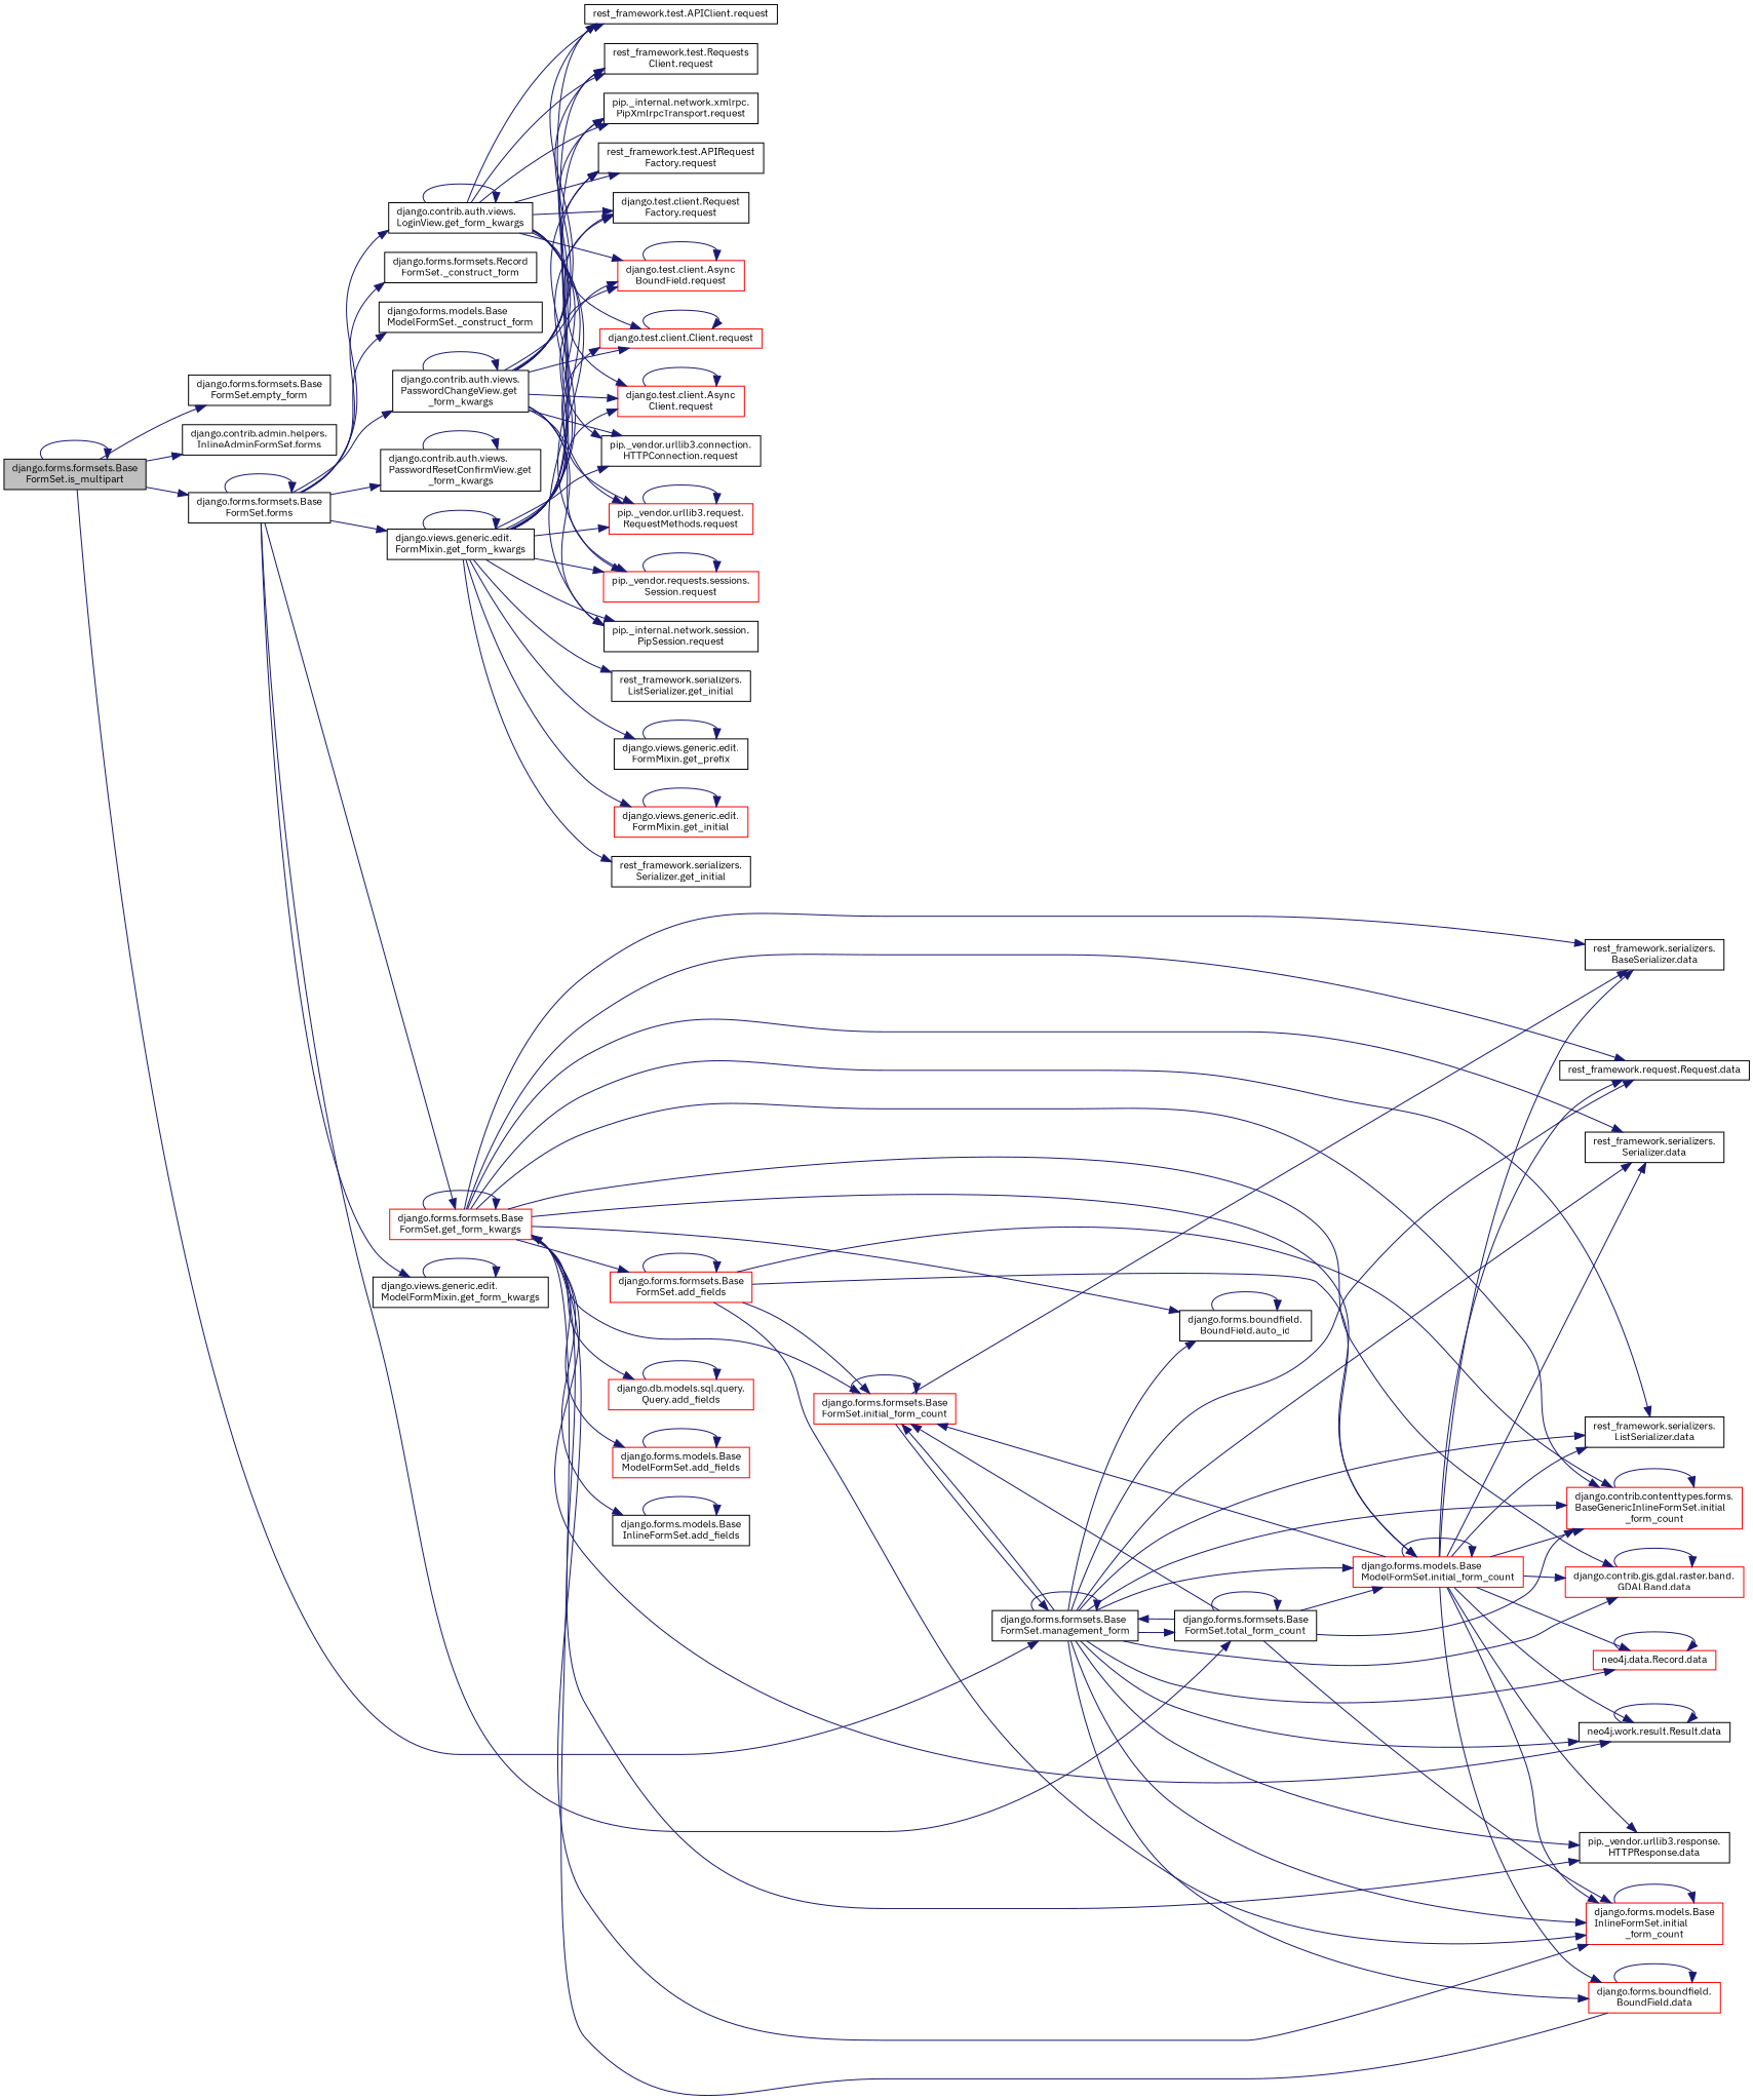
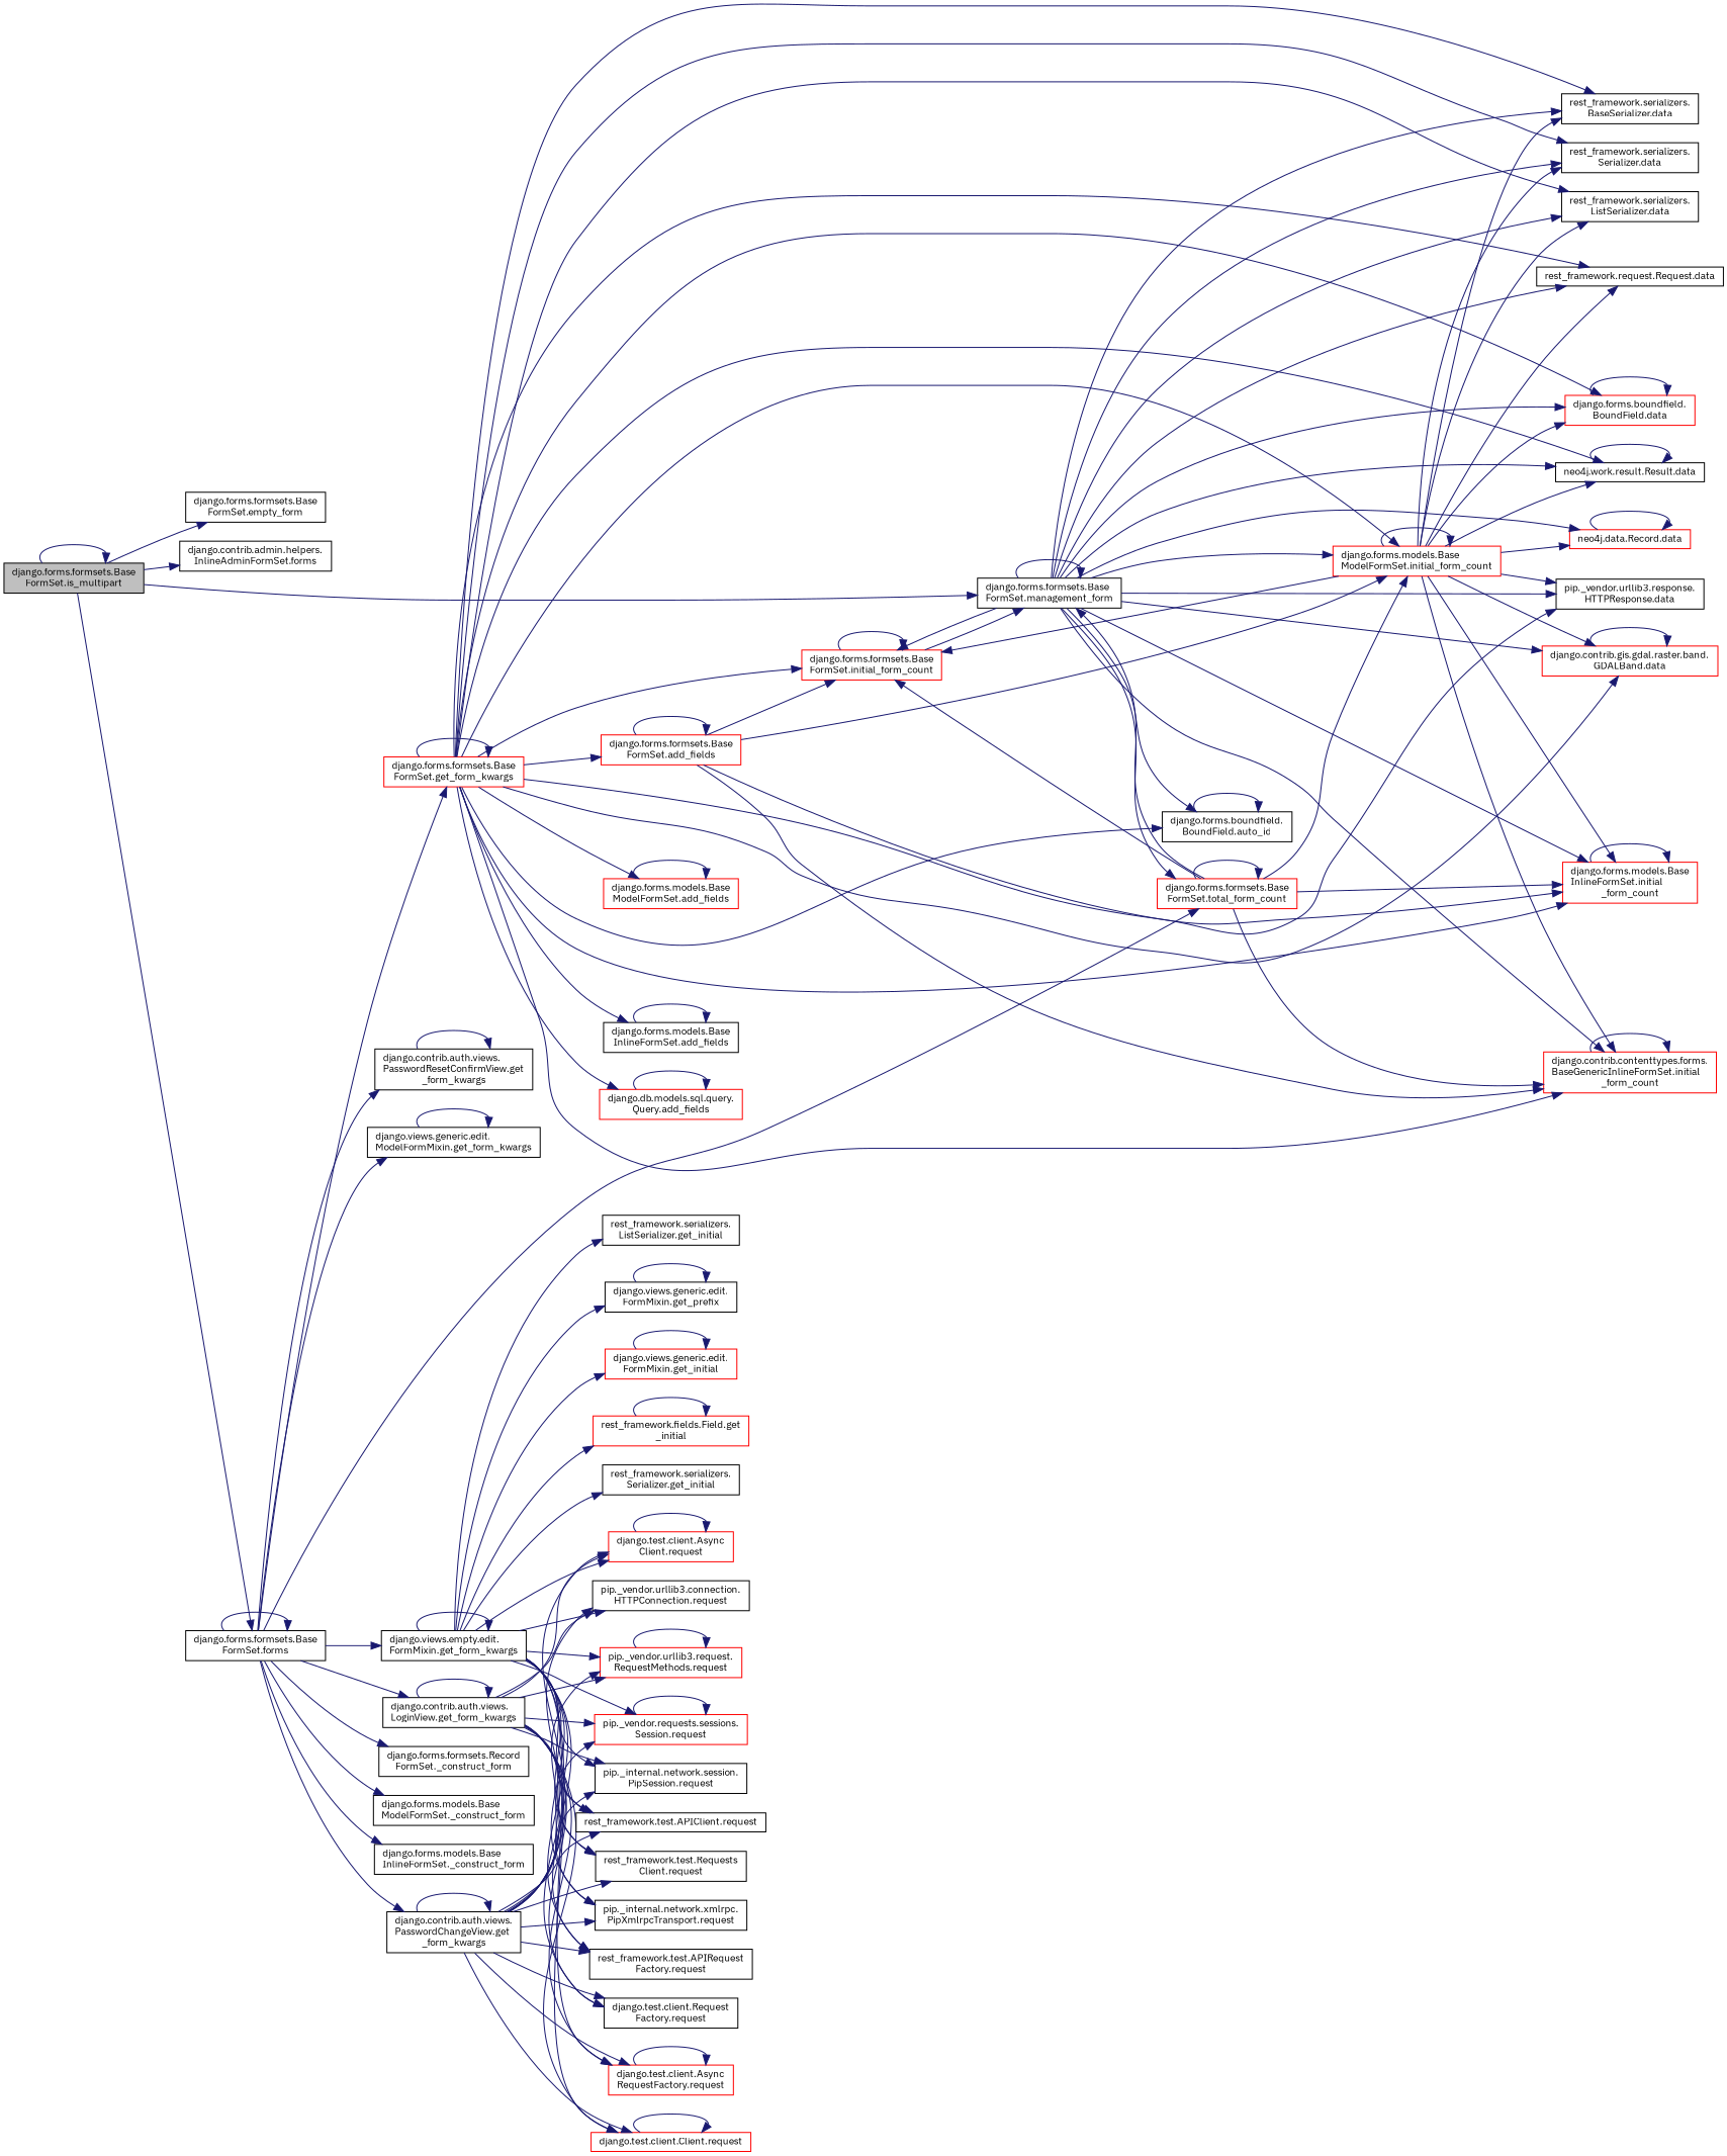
  digraph {
    fontname="IBM Plex Sans"
    rankdir=LR
    node [color=black fillcolor=white fontname="IBM Plex Sans" fontsize=10 shape=record style=filled]
    edge [color=midnightblue fontname="IBM Plex Sans" fontsize=10 labelfontname=Helvetica labelfontsize=10 style=solid]
    n1 [fillcolor=grey75 fontcolor=black height=0.2 label="django.forms.formsets.Base\lFormSet.is_multipart" width=0.4]
    n2 [height=0.2 label="django.forms.formsets.Base\lFormSet.empty_form" width=0.4]
    n3 [height=0.2 label="django.contrib.admin.helpers.\lInlineAdminFormSet.forms" width=0.4]
    n4 [height=0.2 label="django.forms.formsets.Base\lFormSet.forms" width=0.4]
    n5 [height=0.2 label="django.forms.formsets.Base\lFormSet.management_form" width=0.4]
    n6 [height=0.2 label="django.forms.formsets.Record\lFormSet._construct_form" width=0.4]
    n7 [height=0.2 label="django.forms.models.Base\lModelFormSet._construct_form" width=0.4]
+   n8 [height=0.2 label="django.forms.models.Base\lInlineFormSet._construct_form" width=0.4]
    n9 [height=0.2 label="django.contrib.auth.views.\lLoginView.get_form_kwargs" width=0.4]
    n10 [height=0.2 label="django.contrib.auth.views.\lPasswordResetConfirmView.get\l_form_kwargs" width=0.4]
    n11 [height=0.2 label="django.contrib.auth.views.\lPasswordChangeView.get\l_form_kwargs" width=0.4]
-   n12 [height=0.2 label="django.views.generic.edit.\lFormMixin.get_form_kwargs" width=0.4]
+   n12 [height=0.2 label="django.views.empty.edit.\lFormMixin.get_form_kwargs" width=0.4]
    n13 [height=0.2 label="django.views.generic.edit.\lModelFormMixin.get_form_kwargs" width=0.4]
    n14 [color=red height=0.2 label="django.forms.formsets.Base\lFormSet.get_form_kwargs" width=0.4]
-   n15 [height=0.2 label="django.forms.formsets.Base\lFormSet.total_form_count" width=0.4]
+   n15 [color=red height=0.2 label="django.forms.formsets.Base\lFormSet.total_form_count" width=0.4]
    n16 [color=red height=0.2 label="django.contrib.contenttypes.forms.\lBaseGenericInlineFormSet.initial\l_form_count" width=0.4]
    n17 [color=red height=0.2 label="django.forms.formsets.Base\lFormSet.initial_form_count" width=0.4]
    n18 [height=0.2 label="django.forms.boundfield.\lBoundField.auto_id" width=0.4]
    n19 [color=red height=0.2 label="django.contrib.gis.gdal.raster.band.\lGDALBand.data" width=0.4]
    n20 [color=red height=0.2 label="django.forms.boundfield.\lBoundField.data" width=0.4]
    n21 [color=red height=0.2 label="neo4j.data.Record.data" width=0.4]
    n22 [height=0.2 label="neo4j.work.result.Result.data" width=0.4]
    n23 [height=0.2 label="pip._vendor.urllib3.response.\lHTTPResponse.data" width=0.4]
    n24 [height=0.2 label="rest_framework.request.Request.data" width=0.4]
    n25 [height=0.2 label="rest_framework.serializers.\lBaseSerializer.data" width=0.4]
    n26 [height=0.2 label="rest_framework.serializers.\lSerializer.data" width=0.4]
    n27 [height=0.2 label="rest_framework.serializers.\lListSerializer.data" width=0.4]
    n28 [color=red height=0.2 label="django.forms.models.Base\lModelFormSet.initial_form_count" width=0.4]
    n29 [color=red height=0.2 label="django.forms.models.Base\lInlineFormSet.initial\l_form_count" width=0.4]
    n30 [height=0.2 label="pip._internal.network.xmlrpc.\lPipXmlrpcTransport.request" width=0.4]
    n31 [height=0.2 label="rest_framework.test.APIRequest\lFactory.request" width=0.4]
    n32 [height=0.2 label="django.test.client.Request\lFactory.request" width=0.4]
-   n33 [color=red height=0.2 label="django.test.client.Async\lBoundField.request" width=0.4]
+   n33 [color=red height=0.2 label="django.test.client.Async\lRequestFactory.request" width=0.4]
    n34 [color=red height=0.2 label="django.test.client.Client.request" width=0.4]
    n35 [color=red height=0.2 label="django.test.client.Async\lClient.request" width=0.4]
    n36 [height=0.2 label="pip._vendor.urllib3.connection.\lHTTPConnection.request" width=0.4]
    n37 [color=red height=0.2 label="pip._vendor.urllib3.request.\lRequestMethods.request" width=0.4]
    n38 [color=red height=0.2 label="pip._vendor.requests.sessions.\lSession.request" width=0.4]
    n39 [height=0.2 label="pip._internal.network.session.\lPipSession.request" width=0.4]
    n40 [height=0.2 label="rest_framework.test.APIClient.request" width=0.4]
    n41 [height=0.2 label="rest_framework.test.Requests\lClient.request" width=0.4]
    n42 [color=red height=0.2 label="django.views.generic.edit.\lFormMixin.get_initial" width=0.4]
+   n43 [color=red height=0.2 label="rest_framework.fields.Field.get\l_initial" width=0.4]
    n44 [height=0.2 label="rest_framework.serializers.\lSerializer.get_initial" width=0.4]
    n45 [height=0.2 label="rest_framework.serializers.\lListSerializer.get_initial" width=0.4]
    n46 [height=0.2 label="django.views.generic.edit.\lFormMixin.get_prefix" width=0.4]
    n47 [color=red height=0.2 label="django.db.models.sql.query.\lQuery.add_fields" width=0.4]
    n48 [color=red height=0.2 label="django.forms.formsets.Base\lFormSet.add_fields" width=0.4]
    n49 [color=red height=0.2 label="django.forms.models.Base\lModelFormSet.add_fields" width=0.4]
    n50 [height=0.2 label="django.forms.models.Base\lInlineFormSet.add_fields" width=0.4]
    n1 -> n1
    n1 -> n2
    n1 -> n3
    n1 -> n4
    n1 -> n5
    n4 -> n4
    n4 -> n6
    n4 -> n7
+   n4 -> n8
    n4 -> n9
    n4 -> n10
    n4 -> n11
    n4 -> n12
    n4 -> n13
    n4 -> n14
    n4 -> n15
    n5 -> n5
    n5 -> n15
    n5 -> n16
    n5 -> n17
    n5 -> n18
    n5 -> n19
    n5 -> n20
    n5 -> n21
    n5 -> n22
    n5 -> n23
    n5 -> n24
-   n17 -> n25
+   n5 -> n25
    n5 -> n26
    n5 -> n27
    n5 -> n28
    n5 -> n29
    n9 -> n9
    n9 -> n30
    n9 -> n31
    n9 -> n32
    n9 -> n33
    n9 -> n34
    n9 -> n35
    n9 -> n36
    n9 -> n37
    n9 -> n38
    n9 -> n39
    n9 -> n40
    n9 -> n41
    n10 -> n10
    n11 -> n11
    n11 -> n30
    n11 -> n31
    n11 -> n32
    n11 -> n33
    n11 -> n34
    n11 -> n35
    n11 -> n36
    n11 -> n37
    n11 -> n38
    n11 -> n39
    n11 -> n40
    n11 -> n41
    n12 -> n12
    n12 -> n30
    n12 -> n31
    n12 -> n32
    n12 -> n33
    n12 -> n34
    n12 -> n35
    n12 -> n36
    n12 -> n37
    n12 -> n38
    n12 -> n39
    n12 -> n40
    n12 -> n41
    n12 -> n42
+   n12 -> n43
    n12 -> n44
    n12 -> n45
    n12 -> n46
    n13 -> n13
    n14 -> n14
    n14 -> n16
    n14 -> n17
    n14 -> n18
    n14 -> n19
-   n20 -> n14
+   n14 -> n20
    n14 -> n22
    n14 -> n23
    n14 -> n24
    n14 -> n25
    n14 -> n26
    n14 -> n27
    n14 -> n28
    n14 -> n29
    n14 -> n47
    n14 -> n48
    n14 -> n49
    n14 -> n50
    n15 -> n5
    n15 -> n15
    n15 -> n16
    n15 -> n17
    n15 -> n28
    n15 -> n29
    n16 -> n16
    n17 -> n5
    n17 -> n17
    n18 -> n18
    n19 -> n19
    n20 -> n20
    n21 -> n21
    n22 -> n22
    n28 -> n16
    n28 -> n17
    n28 -> n19
    n28 -> n20
    n28 -> n21
    n28 -> n22
    n28 -> n23
    n28 -> n24
    n28 -> n25
    n28 -> n26
    n28 -> n27
    n28 -> n28
    n28 -> n29
    n29 -> n29
    n33 -> n33
    n34 -> n34
    n35 -> n35
    n37 -> n37
    n38 -> n38
    n42 -> n42
+   n43 -> n43
    n46 -> n46
    n47 -> n47
    n48 -> n16
    n48 -> n17
    n48 -> n28
    n48 -> n29
    n48 -> n48
    n49 -> n49
    n50 -> n50
  }
